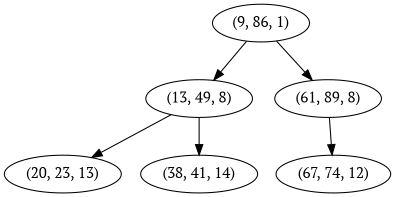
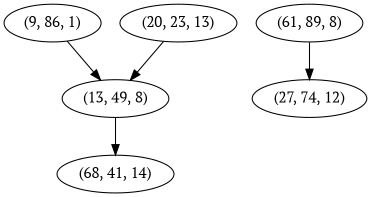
  digraph {
    fontname="PT Serif"
    node [fontname="PT Serif"]
    edge [fontname="PT Serif"]
    n1 [label="(9, 86, 1)"]
    "(13, 49, 8)"
    n3 [label="(61, 89, 8)"]
    "(20, 23, 13)"
-   "(38, 41, 14)"
-   "(67, 74, 12)"
+   "(38, 41, 14)" [label="(68, 41, 14)"]
+   "(67, 74, 12)" [label="(27, 74, 12)"]
    n1 -> "(13, 49, 8)"
-   n1 -> n3
-   "(13, 49, 8)" -> "(20, 23, 13)"
+   "(20, 23, 13)" -> "(13, 49, 8)"
    "(13, 49, 8)" -> "(38, 41, 14)"
    n3 -> "(67, 74, 12)"
  }
